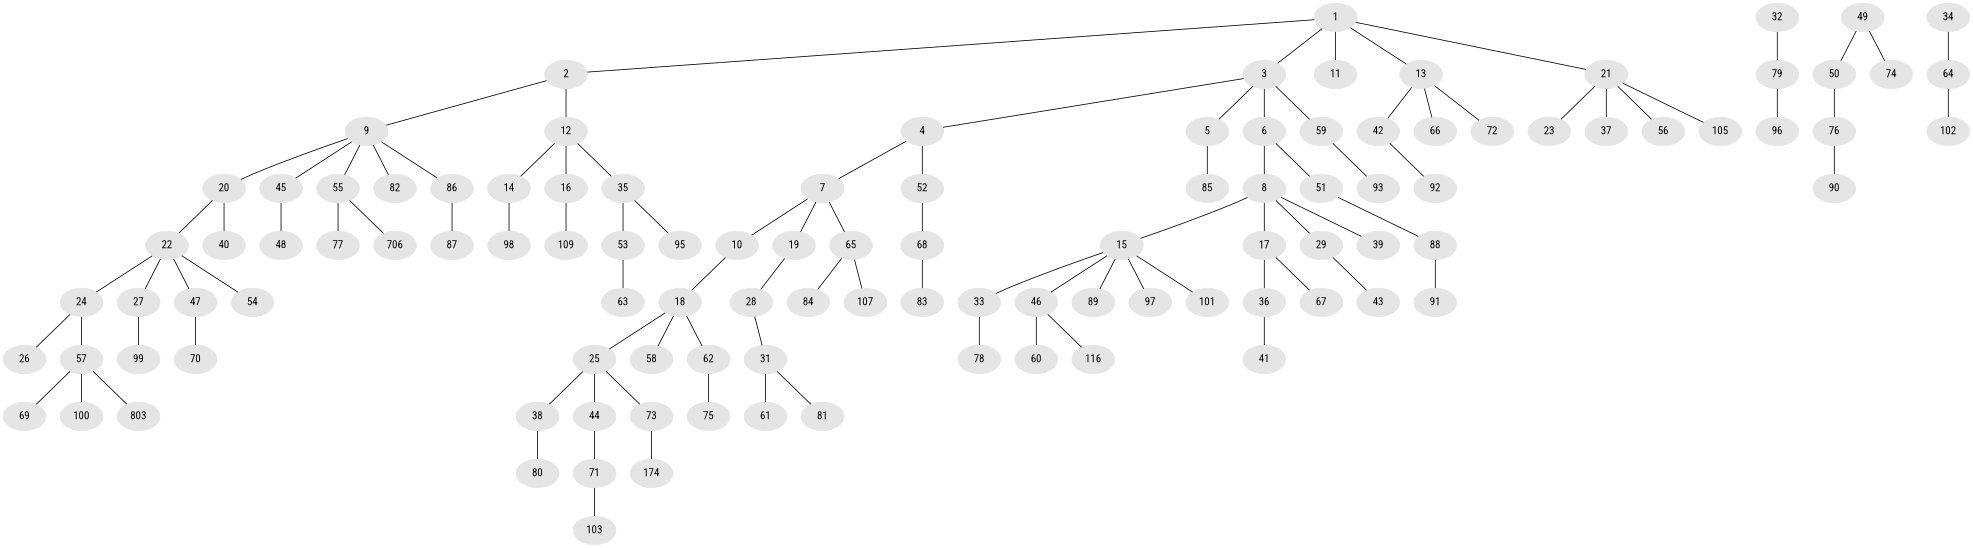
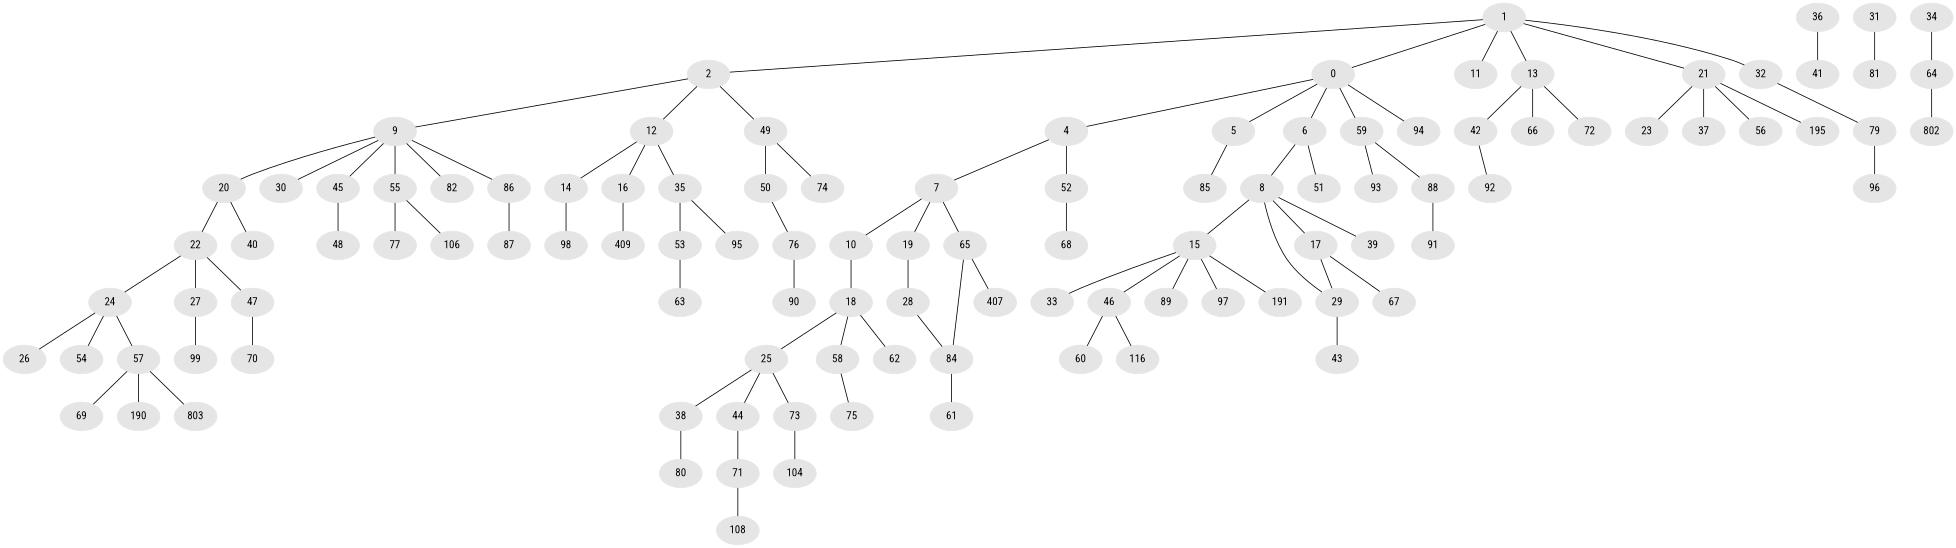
  graph {
    fontname="Roboto Condensed"
    node [color=gray90 fontname="Roboto Condensed" style=filled]
    edge [fontname="Roboto Condensed"]
    1
    2
-   3
+   3 [label=0]
    11
    13
    21
    32
    9
    12
    49
    4
    5
    6
    59
+   94
    42
    66
    72
    23
    37
    56
-   105
+   105 [label=195]
    79
    20
+   30
    45
    55
    82
    86
    14
    16
    35
    50
    74
    7
    52
    85
    8
    51
    93
    10
    19
    65
    68
    15
    17
    29
    39
    88
    18
    28
    84
-   107
+   107 [label=407]
    33
    46
    89
    97
-   101
+   101 [label=191]
    36
    67
    43
    22
    40
    48
    77
-   106 [label=706]
+   106
    87
    25
    58
    62
    98
-   109
+   109 [label=409]
    53
    95
    92
-   78
    60
    n78 [label=116]
    41
    38
    44
    73
    75
    31
    24
    27
    47
    26
    54
    57
    99
    70
    69
-   100
+   100 [label=190]
    n95 [label=803]
    80
    71
-   104 [label=174]
+   104
    61
    81
    96
    34
    64
-   102
+   102 [label=802]
    63
-   108 [label=103]
+   108
    76
    90
    91
-   83
    1 -- 2
    1 -- 3
    1 -- 11
    1 -- 13
    1 -- 21
+   1 -- 32
    2 -- 9
    2 -- 12
+   2 -- 49
    3 -- 4
    3 -- 5
    3 -- 6
    3 -- 59
+   3 -- 94
    13 -- 42
    13 -- 66
    13 -- 72
    21 -- 23
    21 -- 37
    21 -- 56
    21 -- 105
    32 -- 79
    9 -- 20
+   9 -- 30
    9 -- 45
    9 -- 55
    9 -- 82
    9 -- 86
    12 -- 14
    12 -- 16
    12 -- 35
    49 -- 50
    49 -- 74
    4 -- 7
    4 -- 52
    5 -- 85
    6 -- 8
    6 -- 51
    59 -- 93
    42 -- 92
    79 -- 96
    20 -- 22
    20 -- 40
    45 -- 48
    55 -- 77
    55 -- 106
    86 -- 87
    14 -- 98
    16 -- 109
    35 -- 53
    35 -- 95
    50 -- 76
    7 -- 10
    7 -- 19
    7 -- 65
    52 -- 68
    8 -- 15
    8 -- 17
    8 -- 29
    8 -- 39
-   51 -- 88
+   59 -- 88
    10 -- 18
    19 -- 28
    65 -- 84
    65 -- 107
-   68 -- 83
    15 -- 33
    15 -- 46
    15 -- 89
    15 -- 97
    15 -- 101
-   17 -- 36
+   17 -- 29
    17 -- 67
    29 -- 43
    88 -- 91
    18 -- 25
    18 -- 58
    18 -- 62
-   28 -- 31
-   33 -- 78
+   28 -- 84
    46 -- 60
    46 -- n78
    36 -- 41
    22 -- 24
    22 -- 27
    22 -- 47
    25 -- 38
    25 -- 44
    25 -- 73
-   62 -- 75
+   58 -- 75
    53 -- 63
    38 -- 80
    44 -- 71
    73 -- 104
-   31 -- 61
+   84 -- 61
    31 -- 81
    24 -- 26
-   22 -- 54
+   24 -- 54
    24 -- 57
    27 -- 99
    47 -- 70
    57 -- 69
    57 -- 100
    57 -- n95
    71 -- 108
    34 -- 64
    64 -- 102
    76 -- 90
  }
